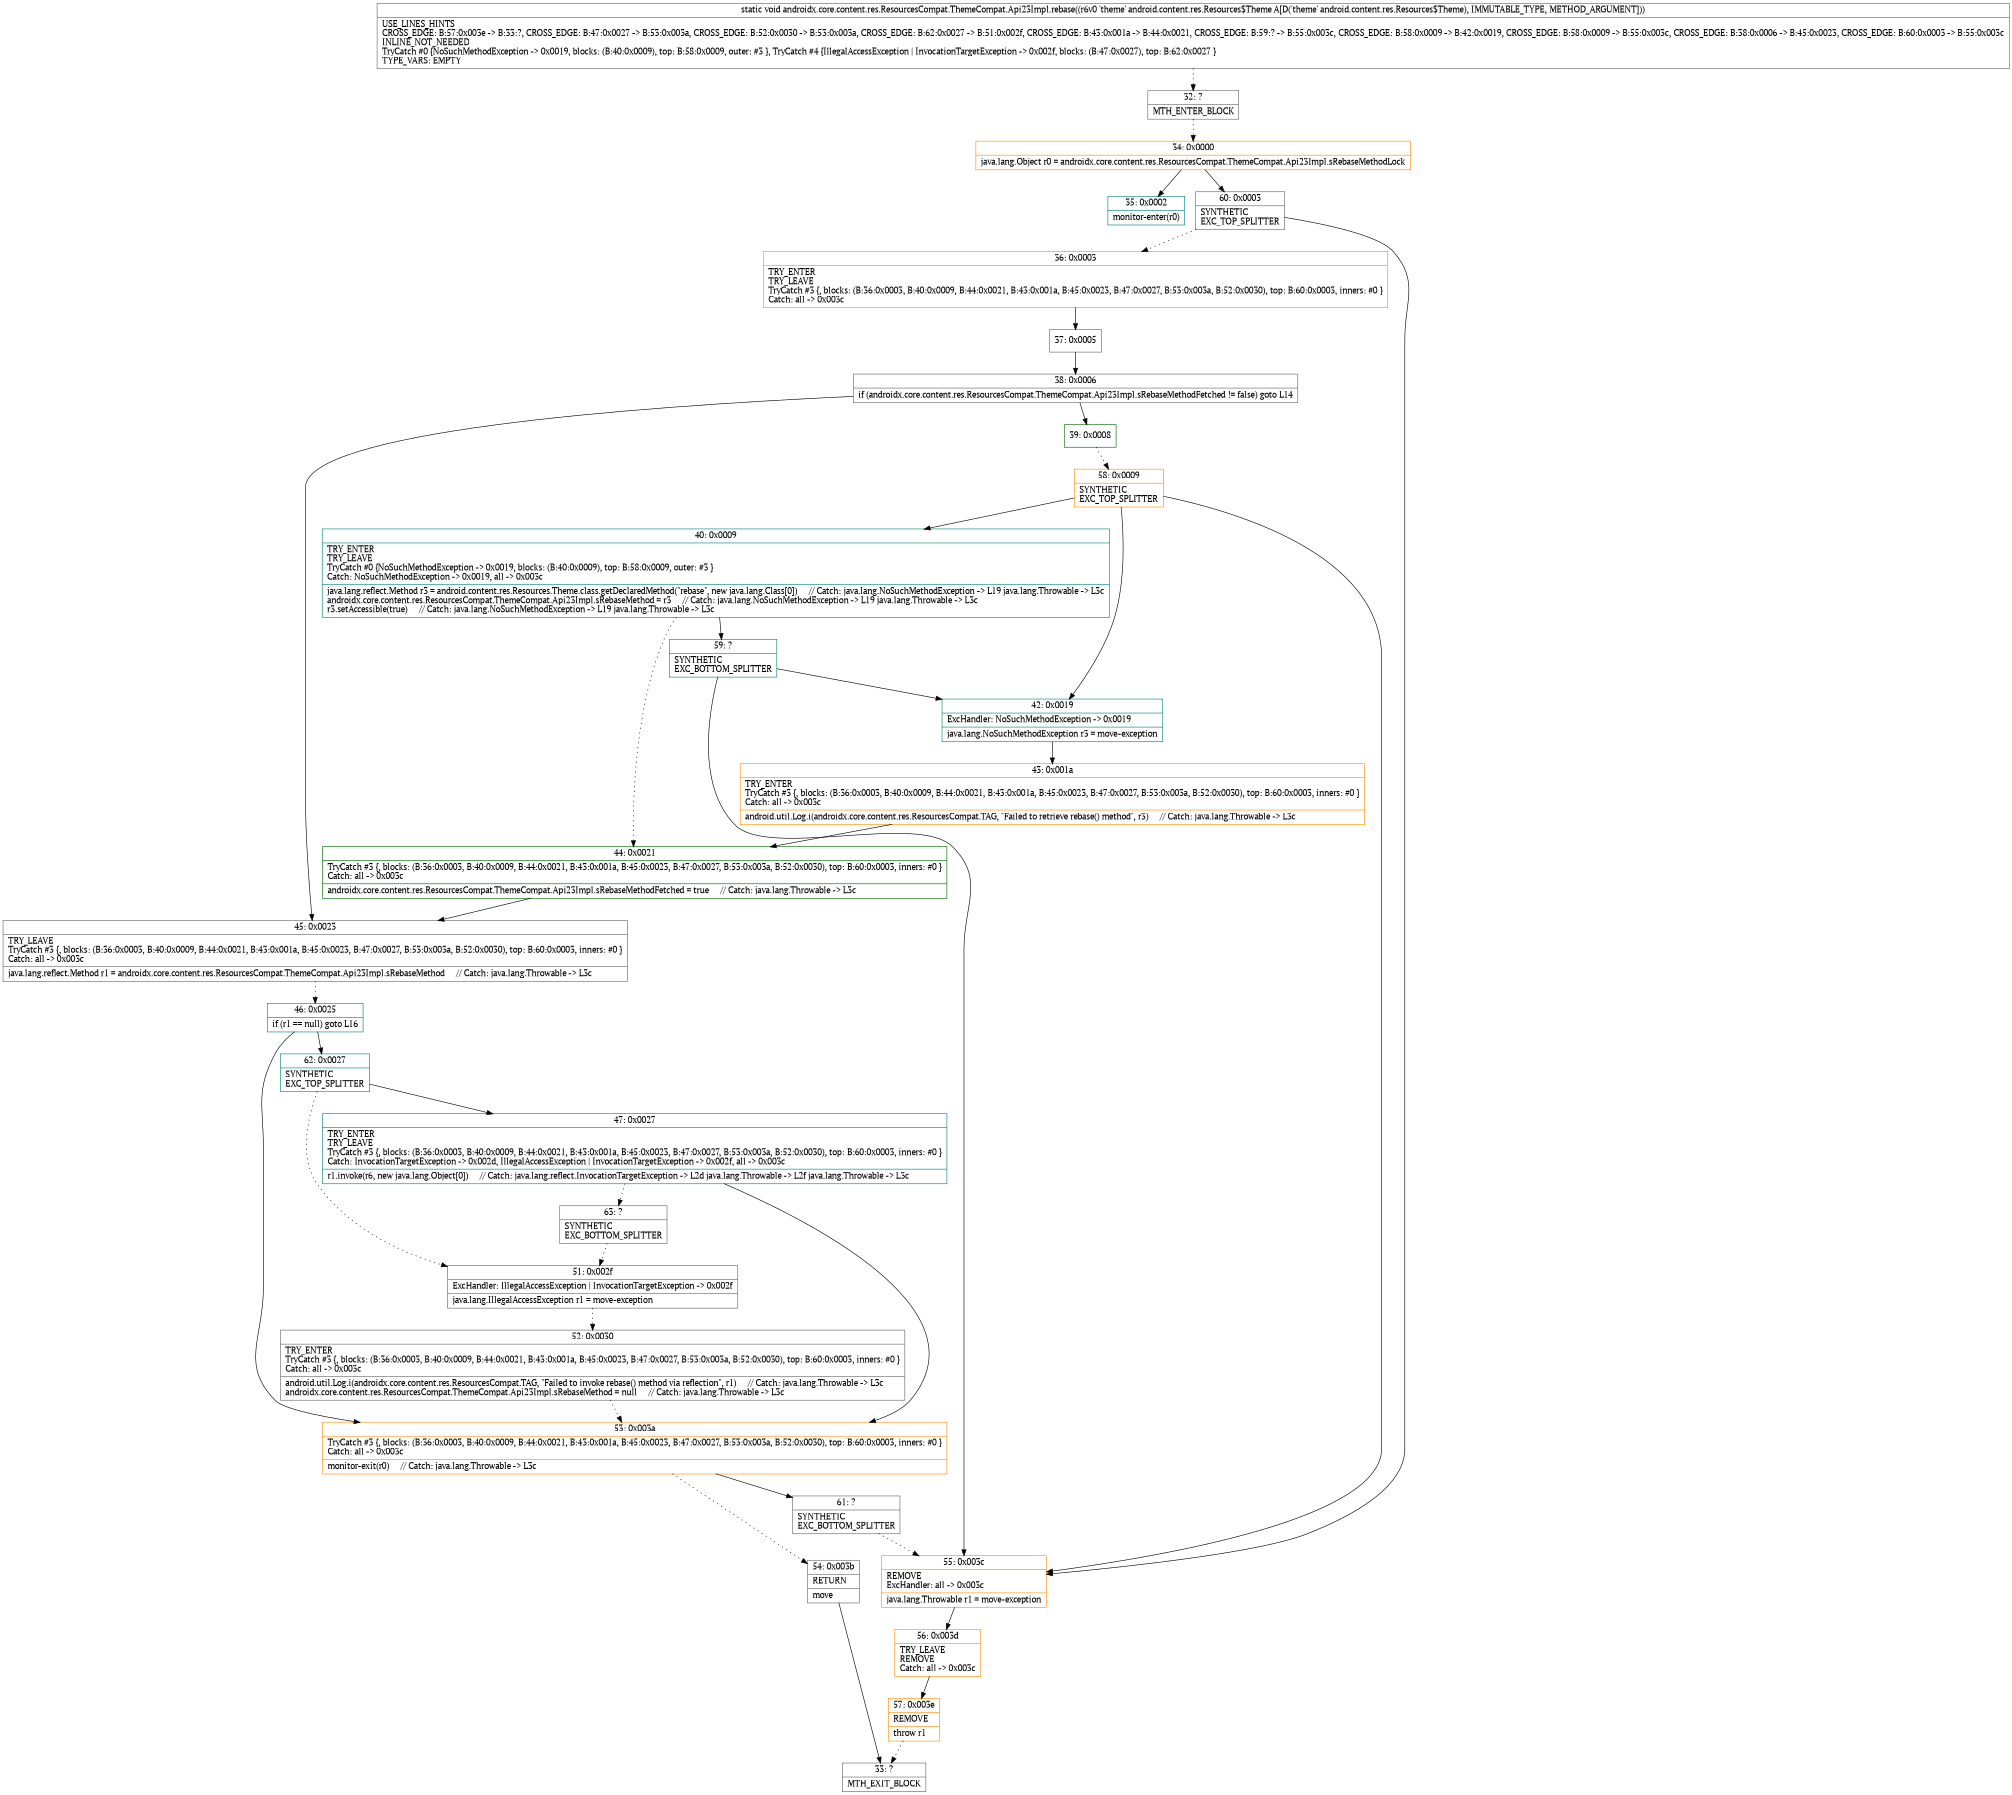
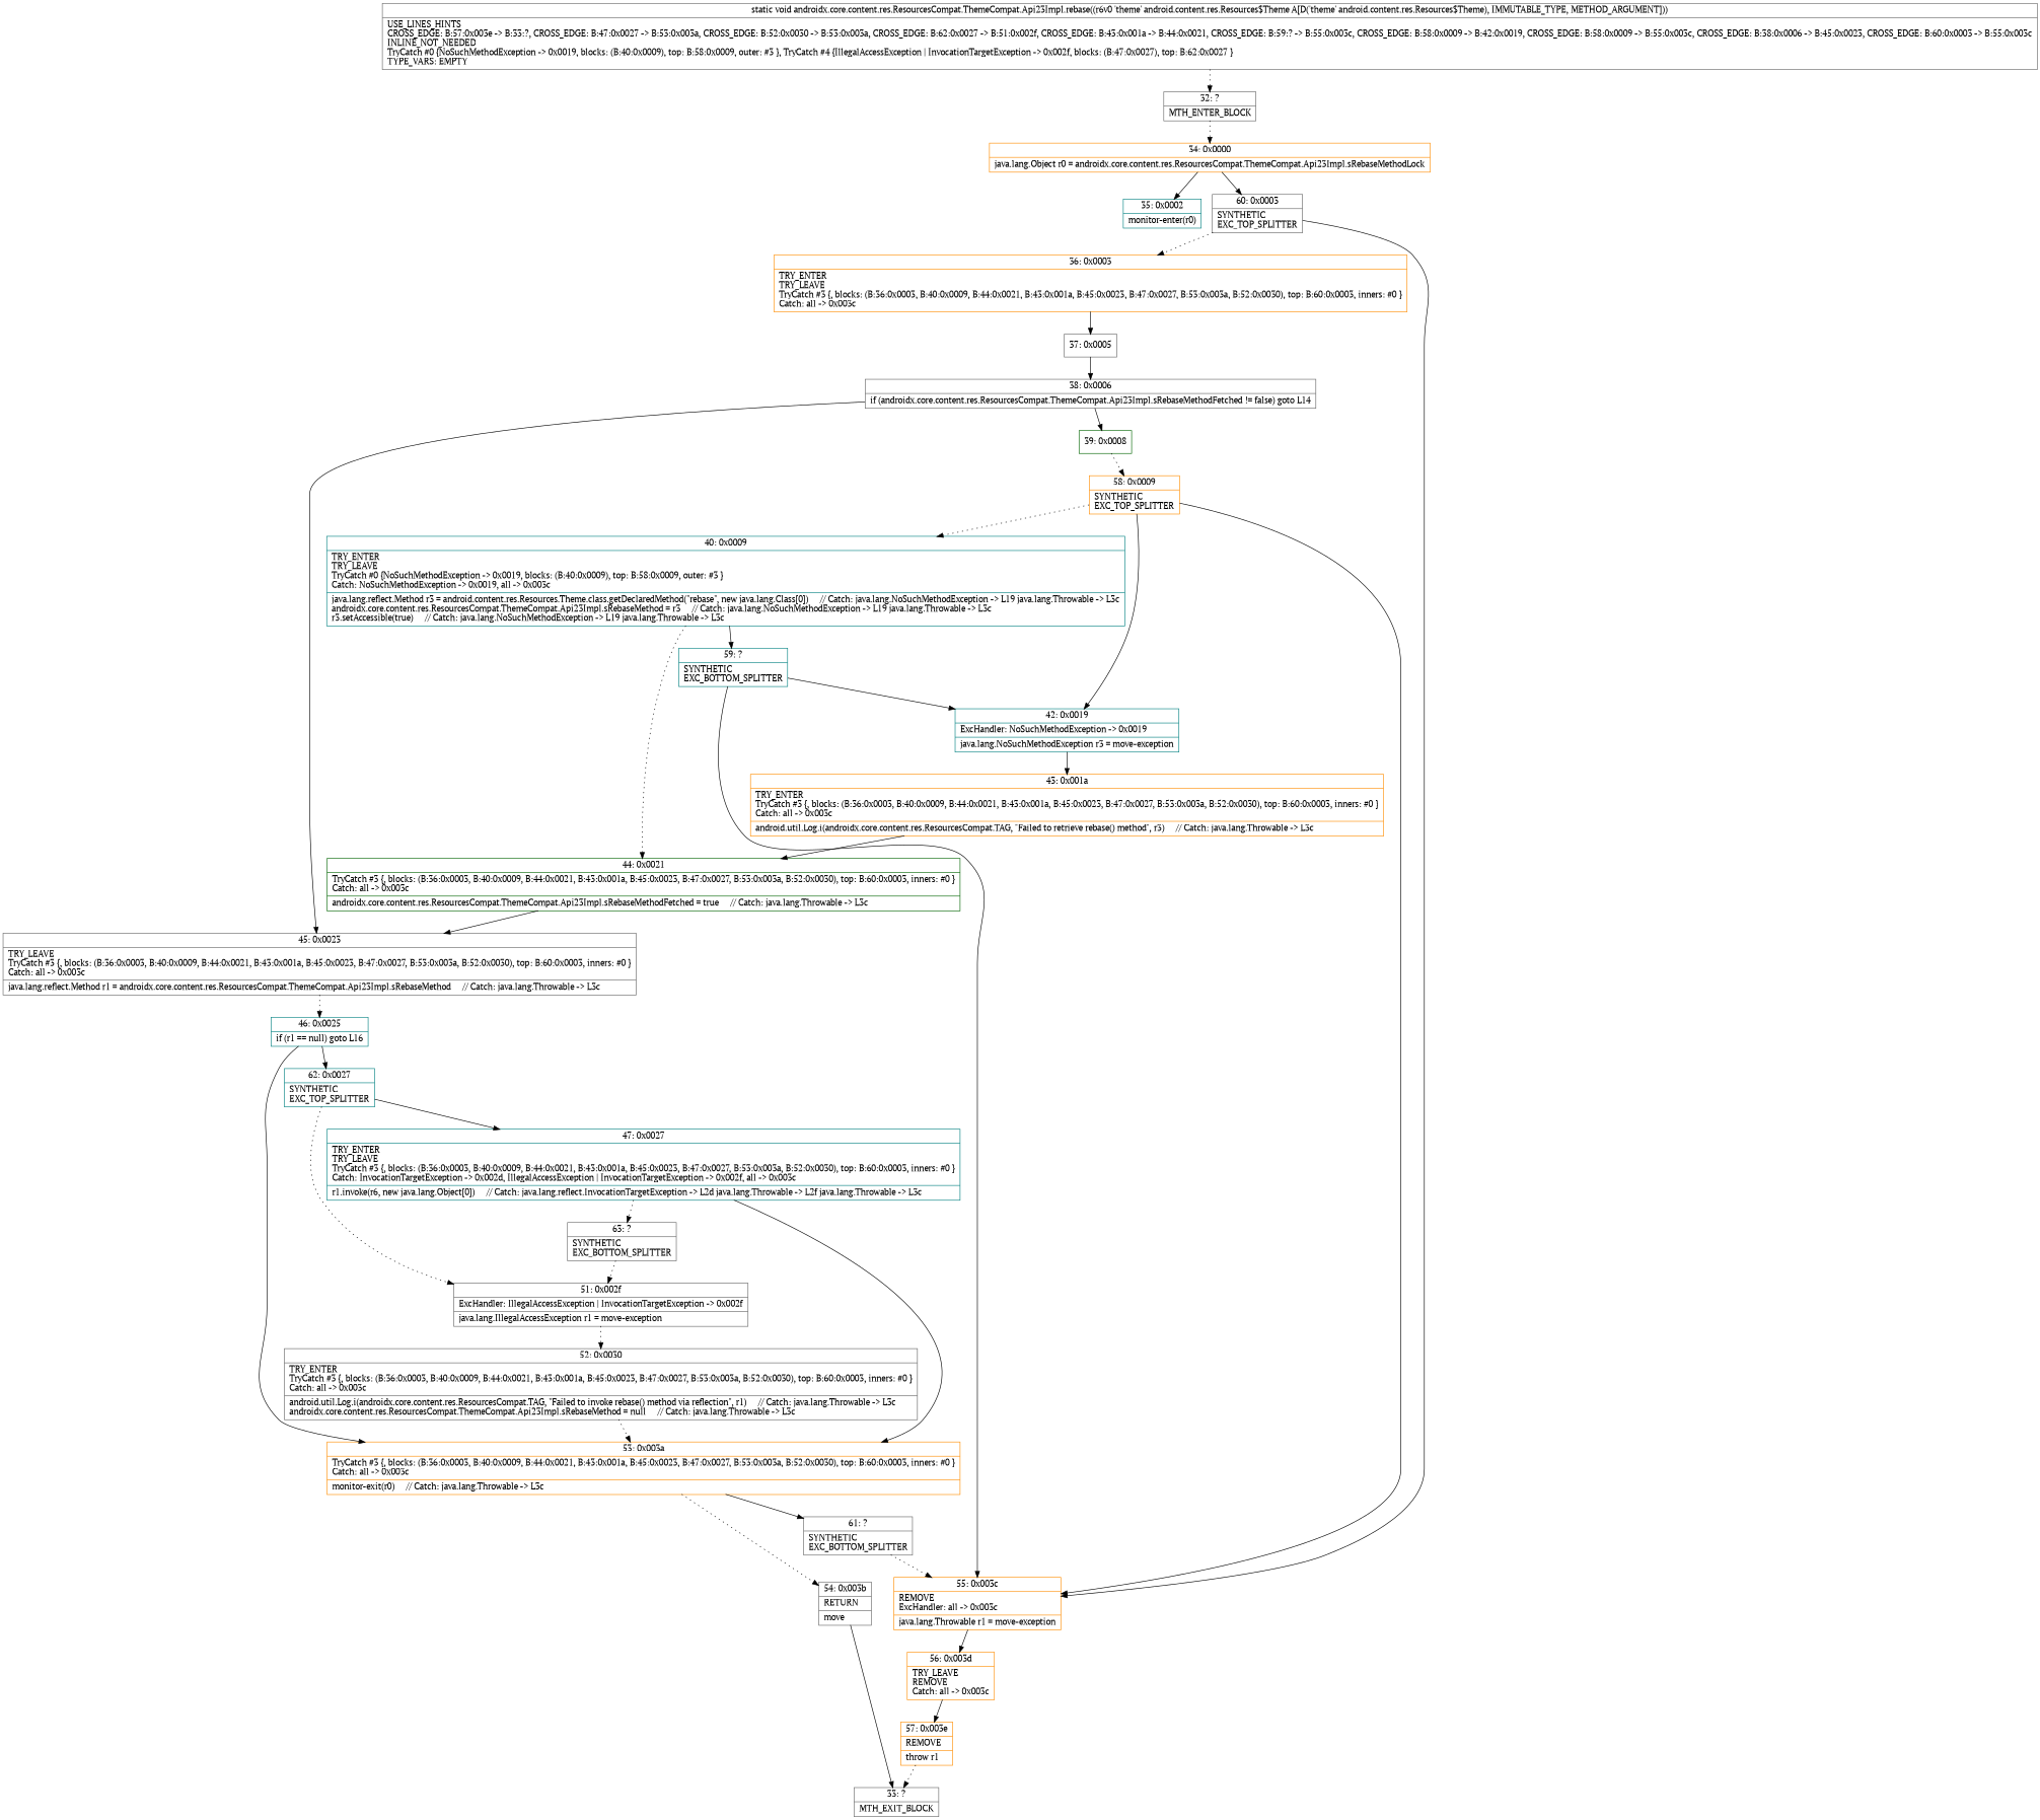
  digraph {
    fontname="PT Serif"
    node [color=gray40 fontname="PT Serif" shape=record]
    edge [fontname="PT Serif" style=solid]
    n1 [label="{32\:\ ?|MTH_ENTER_BLOCK\l}"]
    n2 [color=darkorange label="{34\:\ 0x0000|java.lang.Object r0 = androidx.core.content.res.ResourcesCompat.ThemeCompat.Api23Impl.sRebaseMethodLock\l}"]
    n3 [color=teal label="{35\:\ 0x0002|monitor\-enter(r0)\l}"]
    n4 [label="{60\:\ 0x0003|SYNTHETIC\lEXC_TOP_SPLITTER\l}"]
    n5 [color=darkorange label="{36\:\ 0x0003|TRY_ENTER\lTRY_LEAVE\lTryCatch #3 \{, blocks: (B:36:0x0003, B:40:0x0009, B:44:0x0021, B:43:0x001a, B:45:0x0023, B:47:0x0027, B:53:0x003a, B:52:0x0030), top: B:60:0x0003, inners: #0 \}\lCatch: all \-\> 0x003c\l}"]
    n6 [color=darkorange label="{55\:\ 0x003c|REMOVE\lExcHandler: all \-\> 0x003c\l|java.lang.Throwable r1 = move\-exception\l}"]
    n7 [label="{37\:\ 0x0005}"]
    n8 [color=darkorange label="{56\:\ 0x003d|TRY_LEAVE\lREMOVE\lCatch: all \-\> 0x003c\l}"]
    n9 [label="{38\:\ 0x0006|if (androidx.core.content.res.ResourcesCompat.ThemeCompat.Api23Impl.sRebaseMethodFetched != false) goto L14\l}"]
    n10 [color=darkgreen label="{39\:\ 0x0008}"]
    n11 [label="{45\:\ 0x0023|TRY_LEAVE\lTryCatch #3 \{, blocks: (B:36:0x0003, B:40:0x0009, B:44:0x0021, B:43:0x001a, B:45:0x0023, B:47:0x0027, B:53:0x003a, B:52:0x0030), top: B:60:0x0003, inners: #0 \}\lCatch: all \-\> 0x003c\l|java.lang.reflect.Method r1 = androidx.core.content.res.ResourcesCompat.ThemeCompat.Api23Impl.sRebaseMethod     \/\/ Catch: java.lang.Throwable \-\> L3c\l}"]
    n12 [color=darkorange label="{58\:\ 0x0009|SYNTHETIC\lEXC_TOP_SPLITTER\l}"]
    n13 [color=teal label="{46\:\ 0x0025|if (r1 == null) goto L16\l}"]
    n14 [color=teal label="{40\:\ 0x0009|TRY_ENTER\lTRY_LEAVE\lTryCatch #0 \{NoSuchMethodException \-\> 0x0019, blocks: (B:40:0x0009), top: B:58:0x0009, outer: #3 \}\lCatch: NoSuchMethodException \-\> 0x0019, all \-\> 0x003c\l|java.lang.reflect.Method r3 = android.content.res.Resources.Theme.class.getDeclaredMethod(\"rebase\", new java.lang.Class[0])     \/\/ Catch: java.lang.NoSuchMethodException \-\> L19 java.lang.Throwable \-\> L3c\landroidx.core.content.res.ResourcesCompat.ThemeCompat.Api23Impl.sRebaseMethod = r3     \/\/ Catch: java.lang.NoSuchMethodException \-\> L19 java.lang.Throwable \-\> L3c\lr3.setAccessible(true)     \/\/ Catch: java.lang.NoSuchMethodException \-\> L19 java.lang.Throwable \-\> L3c\l}"]
    n15 [color=teal label="{42\:\ 0x0019|ExcHandler: NoSuchMethodException \-\> 0x0019\l|java.lang.NoSuchMethodException r3 = move\-exception\l}"]
    n16 [color=darkgreen label="{44\:\ 0x0021|TryCatch #3 \{, blocks: (B:36:0x0003, B:40:0x0009, B:44:0x0021, B:43:0x001a, B:45:0x0023, B:47:0x0027, B:53:0x003a, B:52:0x0030), top: B:60:0x0003, inners: #0 \}\lCatch: all \-\> 0x003c\l|androidx.core.content.res.ResourcesCompat.ThemeCompat.Api23Impl.sRebaseMethodFetched = true     \/\/ Catch: java.lang.Throwable \-\> L3c\l}"]
    n17 [color=teal label="{59\:\ ?|SYNTHETIC\lEXC_BOTTOM_SPLITTER\l}"]
    n18 [color=darkorange label="{43\:\ 0x001a|TRY_ENTER\lTryCatch #3 \{, blocks: (B:36:0x0003, B:40:0x0009, B:44:0x0021, B:43:0x001a, B:45:0x0023, B:47:0x0027, B:53:0x003a, B:52:0x0030), top: B:60:0x0003, inners: #0 \}\lCatch: all \-\> 0x003c\l|android.util.Log.i(androidx.core.content.res.ResourcesCompat.TAG, \"Failed to retrieve rebase() method\", r3)     \/\/ Catch: java.lang.Throwable \-\> L3c\l}"]
    n19 [color=darkorange label="{53\:\ 0x003a|TryCatch #3 \{, blocks: (B:36:0x0003, B:40:0x0009, B:44:0x0021, B:43:0x001a, B:45:0x0023, B:47:0x0027, B:53:0x003a, B:52:0x0030), top: B:60:0x0003, inners: #0 \}\lCatch: all \-\> 0x003c\l|monitor\-exit(r0)     \/\/ Catch: java.lang.Throwable \-\> L3c\l}"]
    n20 [color=teal label="{62\:\ 0x0027|SYNTHETIC\lEXC_TOP_SPLITTER\l}"]
    n21 [label="{54\:\ 0x003b|RETURN\l|move\l}"]
    n22 [label="{61\:\ ?|SYNTHETIC\lEXC_BOTTOM_SPLITTER\l}"]
    n23 [color=teal label="{47\:\ 0x0027|TRY_ENTER\lTRY_LEAVE\lTryCatch #3 \{, blocks: (B:36:0x0003, B:40:0x0009, B:44:0x0021, B:43:0x001a, B:45:0x0023, B:47:0x0027, B:53:0x003a, B:52:0x0030), top: B:60:0x0003, inners: #0 \}\lCatch: InvocationTargetException \-\> 0x002d, IllegalAccessException \| InvocationTargetException \-\> 0x002f, all \-\> 0x003c\l|r1.invoke(r6, new java.lang.Object[0])     \/\/ Catch: java.lang.reflect.InvocationTargetException \-\> L2d java.lang.Throwable \-\> L2f java.lang.Throwable \-\> L3c\l}"]
    n24 [label="{51\:\ 0x002f|ExcHandler: IllegalAccessException \| InvocationTargetException \-\> 0x002f\l|java.lang.IllegalAccessException r1 = move\-exception\l}"]
    n25 [label="{33\:\ ?|MTH_EXIT_BLOCK\l}"]
    n26 [label="{63\:\ ?|SYNTHETIC\lEXC_BOTTOM_SPLITTER\l}"]
    n27 [label="{52\:\ 0x0030|TRY_ENTER\lTryCatch #3 \{, blocks: (B:36:0x0003, B:40:0x0009, B:44:0x0021, B:43:0x001a, B:45:0x0023, B:47:0x0027, B:53:0x003a, B:52:0x0030), top: B:60:0x0003, inners: #0 \}\lCatch: all \-\> 0x003c\l|android.util.Log.i(androidx.core.content.res.ResourcesCompat.TAG, \"Failed to invoke rebase() method via reflection\", r1)     \/\/ Catch: java.lang.Throwable \-\> L3c\landroidx.core.content.res.ResourcesCompat.ThemeCompat.Api23Impl.sRebaseMethod = null     \/\/ Catch: java.lang.Throwable \-\> L3c\l}"]
    n28 [color=darkorange label="{57\:\ 0x003e|REMOVE\l|throw r1\l}"]
    n29 [label="{static void androidx.core.content.res.ResourcesCompat.ThemeCompat.Api23Impl.rebase((r6v0 'theme' android.content.res.Resources$Theme A[D('theme' android.content.res.Resources$Theme), IMMUTABLE_TYPE, METHOD_ARGUMENT]))  | USE_LINES_HINTS\lCROSS_EDGE: B:57:0x003e \-\> B:33:?, CROSS_EDGE: B:47:0x0027 \-\> B:53:0x003a, CROSS_EDGE: B:52:0x0030 \-\> B:53:0x003a, CROSS_EDGE: B:62:0x0027 \-\> B:51:0x002f, CROSS_EDGE: B:43:0x001a \-\> B:44:0x0021, CROSS_EDGE: B:59:? \-\> B:55:0x003c, CROSS_EDGE: B:58:0x0009 \-\> B:42:0x0019, CROSS_EDGE: B:58:0x0009 \-\> B:55:0x003c, CROSS_EDGE: B:38:0x0006 \-\> B:45:0x0023, CROSS_EDGE: B:60:0x0003 \-\> B:55:0x003c\lINLINE_NOT_NEEDED\lTryCatch #0 \{NoSuchMethodException \-\> 0x0019, blocks: (B:40:0x0009), top: B:58:0x0009, outer: #3 \}, TryCatch #4 \{IllegalAccessException \| InvocationTargetException \-\> 0x002f, blocks: (B:47:0x0027), top: B:62:0x0027 \}\lTYPE_VARS: EMPTY\l}"]
    n1 -> n2 [style=dotted]
    n2 -> n3
    n2 -> n4
    n4 -> n5 [style=dotted]
    n4 -> n6
    n5 -> n7
    n6 -> n8
    n7 -> n9
    n8 -> n28
    n9 -> n10
    n9 -> n11
    n10 -> n12 [style=dotted]
    n11 -> n13 [style=dotted]
    n12 -> n6
-   n12 -> n14
+   n12 -> n14 [style=dotted]
    n12 -> n15
    n13 -> n19
    n13 -> n20
    n14 -> n16 [style=dotted]
    n14 -> n17
    n15 -> n18
    n16 -> n11
    n17 -> n6
    n17 -> n15
    n18 -> n16
    n19 -> n21 [style=dotted]
    n19 -> n22
    n20 -> n23
    n20 -> n24 [style=dotted]
    n21 -> n25
    n22 -> n6 [style=dotted]
    n23 -> n19
    n23 -> n26 [style=dotted]
    n24 -> n27 [style=dotted]
    n26 -> n24 [style=dotted]
    n27 -> n19 [style=dotted]
    n28 -> n25 [style=dotted]
    n29 -> n1 [style=dotted]
  }
